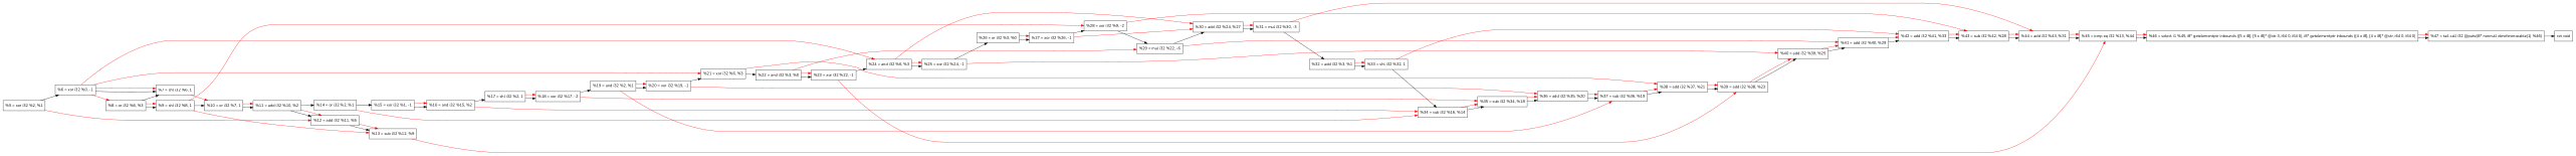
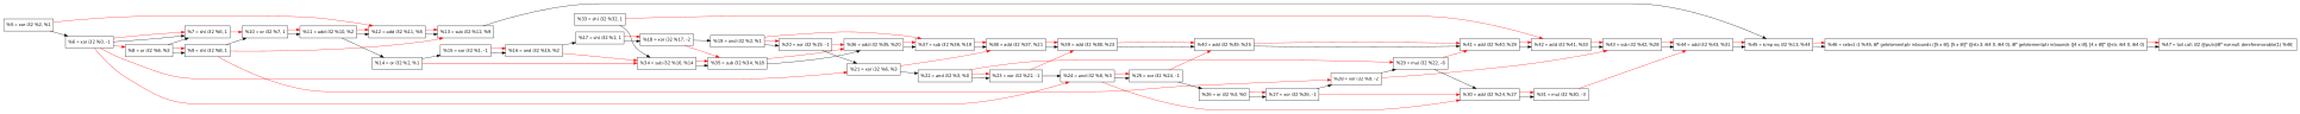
  digraph {
    fontname=Nunito
    rankdir=LR
    node [fontname=Nunito shape=record]
    edge [fontname=Nunito color=red]
    n1 [label="  %5 = xor i32 %2, %1"]
    n2 [label="  %6 = xor i32 %0, -1"]
    n3 [label="  %12 = add i32 %11, %5"]
    n4 [label="  %7 = shl i32 %6, 1"]
    n5 [label="  %8 = or i32 %6, %3"]
    n6 [label="  %21 = xor i32 %6, %3"]
    n7 [label="  %24 = and i32 %6, %3"]
    n8 [label="  %13 = sub i32 %12, %9"]
    n9 [label="  %10 = or i32 %7, 1"]
    n10 [label="  %9 = shl i32 %8, 1"]
    n11 [label="  %22 = and i32 %3, %0"]
    n12 [label="  %38 = add i32 %37, %21"]
    n13 [label="  %25 = xor i32 %24, -1"]
    n14 [label="  %30 = add i32 %24, %27"]
    n15 [label="  %11 = add i32 %10, %2"]
    n16 [label="  %28 = xor i32 %9, -2"]
    n17 [label="  %45 = icmp eq i32 %13, %44"]
    n18 [label="  %29 = mul i32 %22, -6"]
    n19 [label="  %43 = sub i32 %42, %28"]
    n20 [label="  %14 = or i32 %2, %1"]
    n21 [label="  %15 = xor i32 %1, -1"]
    n22 [label="  %34 = sub i32 %16, %14"]
    n23 [label="  %46 = select i1 %45, i8* getelementptr inbounds ([5 x i8], [5 x i8]* @str.3, i64 0, i64 0), i8* getelementptr inbounds ([4 x i8], [4 x i8]* @str, i64 0, i64 0)"]
    n24 [label="  %16 = and i32 %15, %2"]
    n25 [label="  %35 = sub i32 %34, %18"]
    n26 [label="  %17 = shl i32 %2, 1"]
    n27 [label="  %18 = xor i32 %17, -2"]
    n28 [label="  %19 = and i32 %2, %1"]
    n29 [label="  %20 = xor i32 %19, -1"]
    n30 [label="  %37 = sub i32 %36, %19"]
    n31 [label="  %36 = add i32 %35, %20"]
    n32 [label="  %23 = xor i32 %22, -1"]
    n33 [label="  %39 = add i32 %38, %23"]
    n34 [label="  %41 = add i32 %40, %29"]
    n35 [label="  %40 = add i32 %39, %25"]
    n36 [label="  %26 = or i32 %3, %0"]
    n37 [label="  %31 = mul i32 %30, -3"]
    n38 [label="  %27 = xor i32 %26, -1"]
    n39 [label="  %44 = add i32 %43, %31"]
    n40 [label="  %42 = add i32 %41, %33"]
-   n41 [label="  %32 = add i32 %3, %1"]
    n42 [label="  %33 = shl i32 %32, 1"]
    n43 [label="  %47 = tail call i32 @puts(i8* nonnull dereferenceable(1) %46)"]
-   n44 [label="  ret void"]
    n1 -> n2 [color=""]
    n1 -> n3
    n2 -> n4 [color=""]
    n2 -> n4
    n2 -> n5
    n2 -> n6
    n2 -> n7
    n3 -> n8 [color=""]
    n3 -> n8
    n4 -> n9
    n5 -> n4 [color=""]
    n5 -> n10 [color=""]
    n5 -> n10
    n6 -> n11 [color=""]
    n6 -> n12
    n7 -> n13 [color=""]
    n7 -> n13
    n7 -> n14
-   n8 -> n17
+   n8 -> n17 [color=black]
    n9 -> n15 [color=""]
    n9 -> n15
    n10 -> n8
    n10 -> n9 [color=""]
    n10 -> n16
    n11 -> n18
    n11 -> n32 [color=""]
    n11 -> n32
    n12 -> n33 [color=""]
    n12 -> n33
    n13 -> n35
    n13 -> n36 [color=""]
    n14 -> n37 [color=""]
    n14 -> n37
    n15 -> n3 [color=""]
    n15 -> n3
    n15 -> n20 [color=""]
    n16 -> n18 [color=""]
    n16 -> n19
    n17 -> n23 [color=""]
    n17 -> n23
    n18 -> n14 [color=""]
    n18 -> n34
    n19 -> n39 [color=""]
    n19 -> n39
    n20 -> n21 [color=""]
    n20 -> n22
    n21 -> n24 [color=""]
    n21 -> n24
    n22 -> n25 [color=""]
    n22 -> n25
    n23 -> n43 [color=""]
    n23 -> n43
    n24 -> n22
    n24 -> n26 [color=""]
    n25 -> n31 [color=""]
    n25 -> n31
    n26 -> n27 [color=""]
    n26 -> n27
    n27 -> n25
    n27 -> n28 [color=""]
    n28 -> n29 [color=""]
    n28 -> n29
    n28 -> n30
    n29 -> n6 [color=""]
    n29 -> n31
    n30 -> n12 [color=""]
    n30 -> n12
    n31 -> n30 [color=""]
    n31 -> n30
    n32 -> n7 [color=""]
    n32 -> n33
    n33 -> n35 [color=""]
    n33 -> n35
    n34 -> n40 [color=""]
    n34 -> n40
    n35 -> n34 [color=""]
    n35 -> n34
    n36 -> n38 [color=""]
    n36 -> n38
    n37 -> n39
-   n37 -> n41 [color=""]
    n38 -> n14
    n38 -> n16 [color=""]
    n39 -> n17 [color=""]
    n39 -> n17
    n40 -> n19 [color=""]
    n40 -> n19
-   n41 -> n42 [color=""]
-   n41 -> n42
    n42 -> n22 [color=""]
    n42 -> n40
-   n43 -> n44 [color=""]
  }
